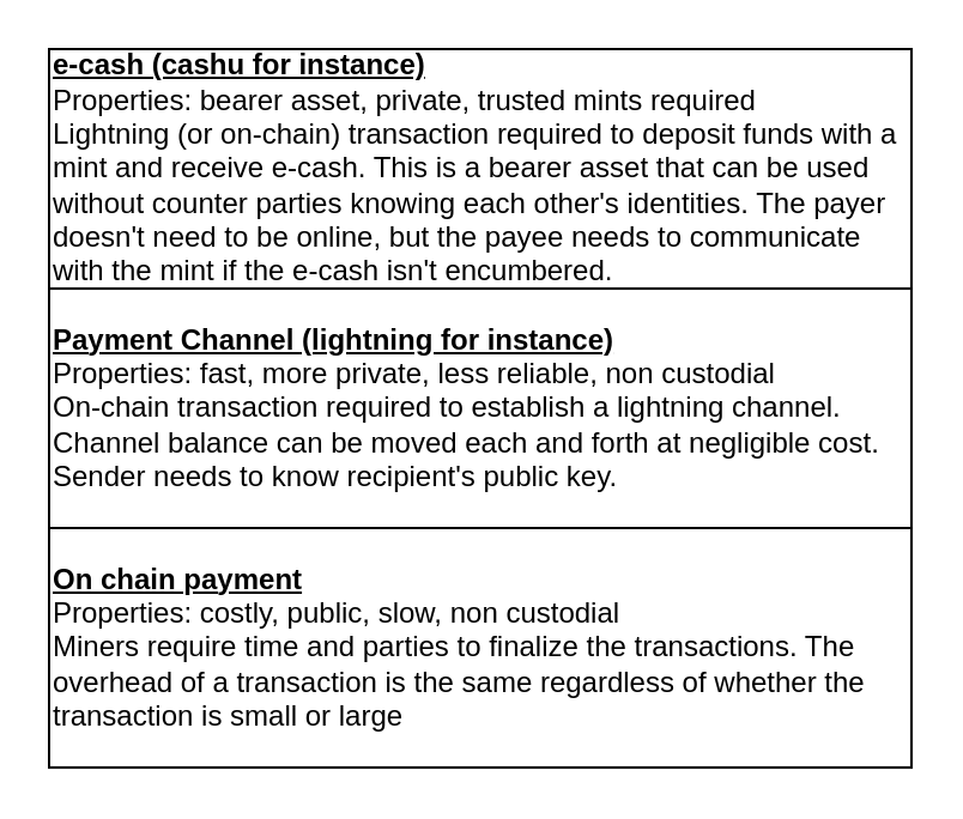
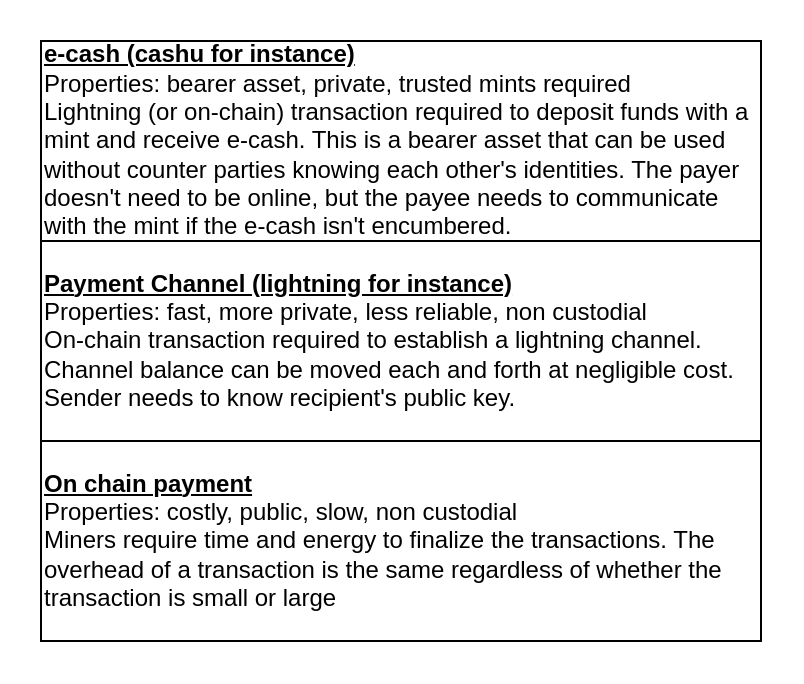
  <mxCell id="0" />
  <mxCell id="1" parent="0" />
- <mxCell id="2" value="&lt;div align=&quot;left&quot;&gt;&lt;b&gt;&lt;u&gt;On chain payment&lt;/u&gt;&lt;br&gt;&lt;/b&gt;&lt;/div&gt;&lt;div align=&quot;left&quot;&gt;Properties: costly, public, slow, non custodial&lt;br&gt;Miners require time and parties to finalize the transactions. The overhead of a transaction is the same regardless of whether the transaction is small or large&lt;br&gt;&lt;/div&gt;" style="rounded=0;whiteSpace=wrap;html=1;align=left;" vertex="1" parent="1"><mxGeometry x="20" y="220" width="360" height="100" as="geometry" /></mxCell>
+ <mxCell id="2" value="&lt;div align=&quot;left&quot;&gt;&lt;b&gt;&lt;u&gt;On chain payment&lt;/u&gt;&lt;br&gt;&lt;/b&gt;&lt;/div&gt;&lt;div align=&quot;left&quot;&gt;Properties: costly, public, slow, non custodial&lt;br&gt;Miners require time and energy to finalize the transactions. The overhead of a transaction is the same regardless of whether the transaction is small or large&lt;br&gt;&lt;/div&gt;" style="rounded=0;whiteSpace=wrap;html=1;align=left;" vertex="1" parent="1"><mxGeometry x="20" y="220" width="360" height="100" as="geometry" /></mxCell>
  <mxCell id="3" value="&lt;div align=&quot;left&quot;&gt;&lt;b&gt;&lt;u&gt;Payment Channel (lightning for instance)&lt;/u&gt;&lt;/b&gt;&lt;br&gt;&lt;/div&gt;&lt;div align=&quot;left&quot;&gt;Properties: fast, more private, less reliable, non custodial&lt;br&gt;&lt;/div&gt;&lt;div align=&quot;left&quot;&gt;On-chain transaction required to establish a lightning channel. Channel balance can be moved each and forth at negligible cost. Sender needs to know recipient's public key.&lt;br&gt;&lt;/div&gt;" style="rounded=0;whiteSpace=wrap;html=1;align=left;" vertex="1" parent="1"><mxGeometry x="20" y="120" width="360" height="100" as="geometry" /></mxCell>
  <mxCell id="4" value="&lt;div align=&quot;left&quot;&gt;&lt;u&gt;&lt;b&gt;e-cash (cashu for instance)&lt;/b&gt;&lt;/u&gt;&lt;/div&gt;&lt;div align=&quot;left&quot;&gt;Properties: bearer asset, private, trusted mints required&lt;br&gt;&lt;/div&gt;&lt;div&gt;Lightning (or on-chain) transaction required to deposit funds with a mint and receive e-cash. This is a bearer asset that can be used without counter parties knowing each other's identities. The payer doesn't need to be online, but the payee needs to communicate with the mint if the e-cash isn't encumbered.&lt;br&gt;&lt;/div&gt;" style="rounded=0;whiteSpace=wrap;html=1;align=left;" vertex="1" parent="1"><mxGeometry x="20" width="360" height="100" as="geometry" y="20" /></mxCell>
